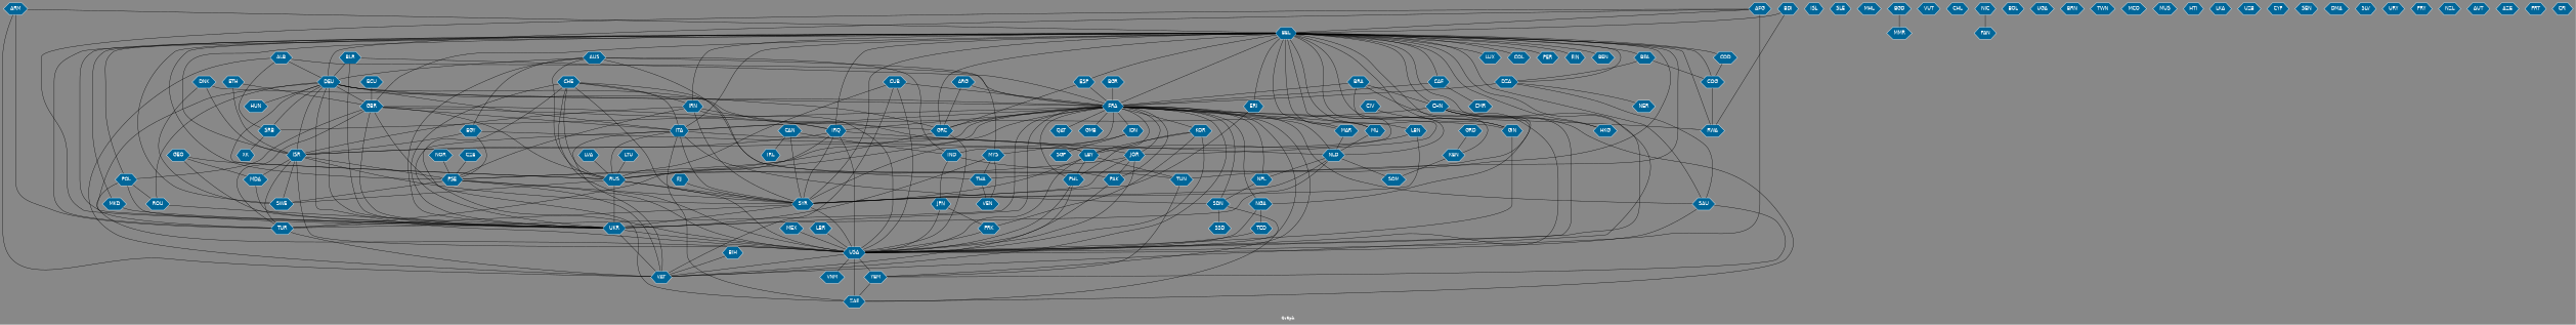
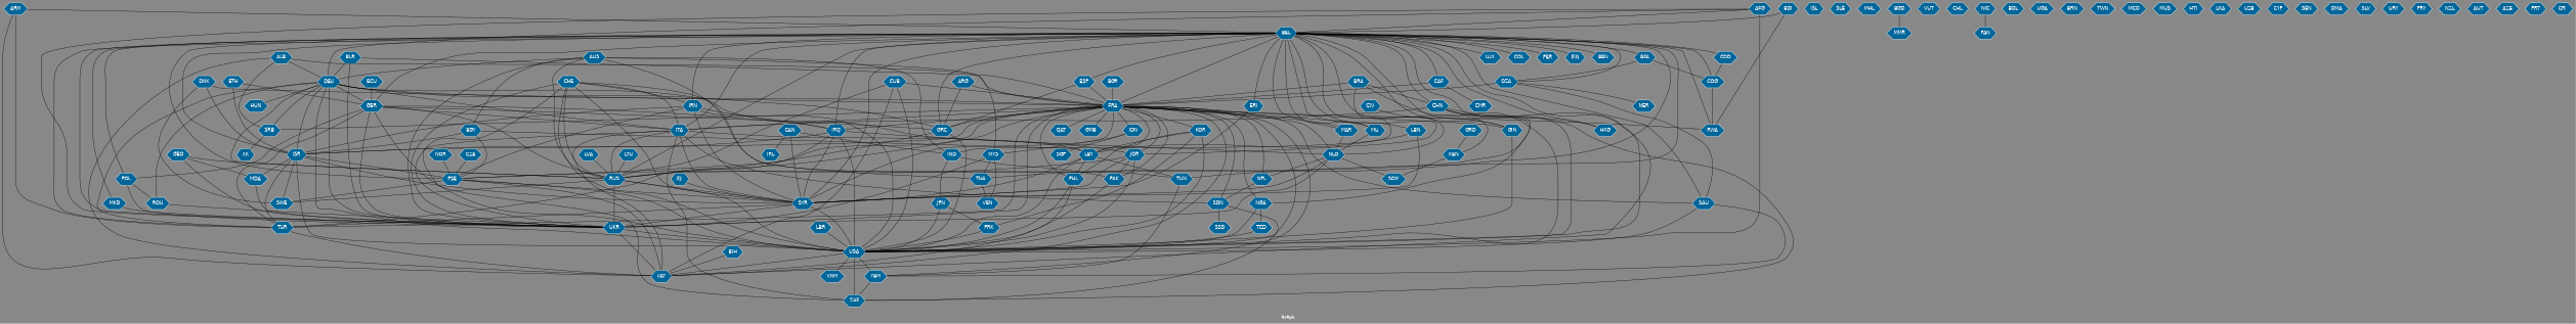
  graph {
    bgcolor="#888888"
    fontcolor=white
    fontsize=12
    label="Graph"
    node [color=white fillcolor="#006699" fontcolor=white fontname=Helvetica shape=hexagon style=filled]
    edge [arrowhead=open color=black fontcolor=white fontname=Courier fontsize=12 weight=1]
    n1 [label=BRA]
    n2 [label=FRA]
    n3 [label=CHN]
    n4 [label=USA]
    n5 [label=IND]
    n6 [label=RUS]
    n7 [label=UKR]
    n8 [label=ITA]
    n9 [label=TUR]
    n10 [label=GRC]
    n11 [label=IRQ]
    n12 [label=YEM]
    n13 [label=ISR]
    n14 [label=NLD]
    n15 [label=PSE]
    n16 [label=SYR]
    n17 [label=VAT]
    n18 [label=MAR]
    n19 [label=MLI]
    n20 [label=NGA]
    n21 [label=NPL]
    n22 [label=GIN]
    n23 [label=JOR]
    n24 [label=RWA]
    n25 [label=SAU]
    n26 [label=LBY]
    n27 [label=PHL]
    n28 [label=SDN]
    n29 [label=KOR]
    n30 [label=PAK]
    n31 [label=IDN]
    n32 [label=SRB]
    n33 [label=QAT]
    n34 [label=GMB]
    n35 [label=HKG]
    n36 [label=ZAF]
    n37 [label=VNM]
    n38 [label=JPN]
    n39 [label=GBR]
    n40 [label=POL]
    n41 [label=SWE]
    n42 [label=ROU]
    n43 [label=TUN]
    n44 [label=BEL]
    n45 [label=COG]
    n46 [label=LBN]
    n47 [label=ESP]
    n48 [label=COD]
    n49 [label=THA]
    n50 [label=IRN]
    n51 [label=KEN]
    n52 [label=LUX]
    n53 [label=CAF]
    n54 [label=BFA]
    n55 [label=DZA]
    n56 [label=COL]
    n57 [label=PER]
    n58 [label=MKD]
    n59 [label=ERI]
    n60 [label=FIN]
    n61 [label=BEN]
    n62 [label=MDA]
    n63 [label=SOM]
    n64 [label=TCD]
    n65 [label=VEN]
    n66 [label=CMR]
    n67 [label=NER]
    n68 [label=SSD]
    n69 [label=PRK]
    n70 [label=MYS]
    n71 [label=SGP]
    n72 [label=XK]
    n73 [label=CHE]
    n74 [label=ARM]
    n75 [label=ARG]
    n76 [label=BDI]
    n77 [label=DNK]
    n78 [label=DEU]
    n79 [label=HUN]
    n80 [label=BLR]
    n81 [label=ISL]
    n82 [label=AUS]
    n83 [label=EGY]
    n84 [label=SLE]
    n85 [label=CAN]
    n86 [label=IRL]
    n87 [label=MHL]
    n88 [label=BGD]
    n89 [label=MMR]
    n90 [label=VUT]
    n91 [label=CHL]
    n92 [label=CUB]
    n93 [label=AFG]
-   n94 [label=MEX]
    n95 [label=NOR]
    n96 [label=CIV]
    n97 [label=LBR]
    n98 [label=ETH]
    n99 [label=PAN]
    n100 [label=NIC]
    n101 [label=BOL]
    n102 [label=ECU]
    n103 [label=GRD]
    n104 [label=UGA]
    n105 [label=BRN]
    n106 [label=LVA]
    n107 [label=TWN]
    n108 [label=MCO]
    n109 [label=GEO]
    n110 [label=CZE]
    n111 [label=ALB]
    n112 [label=MUS]
    n113 [label=HTI]
    n114 [label=LKA]
    n115 [label=UZB]
    n116 [label=CYP]
    n117 [label=BIH]
    n118 [label=SEN]
    n119 [label=DMA]
    n120 [label=FJI]
    n121 [label=SLV]
    n122 [label=URY]
    n123 [label=PRY]
    n124 [label=NZL]
    n125 [label=LTU]
    n126 [label=AUT]
    n127 [label=AZE]
    n128 [label=BGR]
    n129 [label=PRT]
    n130 [label=CRI]
    n1 -- n2 [weight=2]
    n1 -- n3
    n1 -- n4
    n1 -- n5
    n2 -- n4 [weight=23]
    n2 -- n6 [weight=7]
    n2 -- n7 [weight=12]
    n2 -- n8 [weight=3]
    n2 -- n9
    n2 -- n10 [weight=4]
    n2 -- n11 [weight=4]
    n2 -- n12
    n2 -- n13 [weight=5]
    n2 -- n14
    n2 -- n15 [weight=2]
    n2 -- n16 [weight=8]
    n2 -- n17 [weight=3]
    n2 -- n18
    n2 -- n19
    n2 -- n20 [weight=2]
    n2 -- n21
    n2 -- n22
    n2 -- n23 [weight=2]
    n2 -- n24 [weight=3]
    n2 -- n25 [weight=2]
    n2 -- n26 [weight=2]
    n2 -- n27
    n2 -- n28
    n2 -- n29
    n2 -- n30
    n2 -- n31
    n2 -- n32
    n2 -- n33
    n2 -- n34
    n3 -- n4 [weight=4]
    n3 -- n6 [weight=4]
    n3 -- n8
    n3 -- n35 [weight=3]
    n3 -- n36 [weight=2]
    n4 -- n12 [weight=4]
    n4 -- n17
    n4 -- n36 [weight=3]
    n4 -- n37
    n5 -- n30
    n5 -- n38 [weight=2]
    n6 -- n4 [weight=61]
    n6 -- n7 [weight=304]
    n6 -- n16
    n6 -- n41
    n7 -- n4 [weight=47]
    n7 -- n17 [weight=2]
    n8 -- n6
    n8 -- n7
    n8 -- n16 [weight=4]
    n8 -- n17 [weight=3]
    n8 -- n26
    n8 -- n28
    n8 -- n36 [weight=3]
    n9 -- n17 [weight=6]
    n10 -- n4 [weight=3]
    n10 -- n6 [weight=2]
    n11 -- n4 [weight=45]
    n11 -- n9 [weight=5]
    n11 -- n13
    n11 -- n16 [weight=11]
    n11 -- n23
    n12 -- n36 [weight=2]
    n13 -- n4 [weight=14]
    n13 -- n9 [weight=2]
    n13 -- n15 [weight=168]
    n13 -- n16
    n13 -- n41
    n13 -- n62
    n14 -- n7 [weight=6]
    n14 -- n16 [weight=2]
    n14 -- n21
    n14 -- n63
    n15 -- n4 [weight=7]
    n15 -- n16
    n15 -- n17 [weight=2]
    n15 -- n41 [weight=5]
    n16 -- n4 [weight=17]
    n16 -- n7
    n16 -- n9 [weight=15]
    n18 -- n14
    n19 -- n14
    n20 -- n4 [weight=3]
    n20 -- n64 [weight=2]
    n21 -- n28
    n22 -- n4 [weight=2]
    n23 -- n4 [weight=2]
    n23 -- n15
    n23 -- n16
    n23 -- n30
    n25 -- n4 [weight=3]
    n25 -- n12 [weight=3]
    n26 -- n4 [weight=2]
    n26 -- n16 [weight=2]
    n26 -- n27
    n26 -- n43 [weight=2]
    n27 -- n4
    n27 -- n17
    n28 -- n36 [weight=2]
    n28 -- n68 [weight=6]
    n29 -- n4 [weight=2]
    n29 -- n26
    n29 -- n27
    n29 -- n69
    n30 -- n4
    n31 -- n70 [weight=4]
    n31 -- n71
    n32 -- n72
    n38 -- n4
    n38 -- n69
    n39 -- n4 [weight=8]
    n39 -- n6 [weight=3]
    n39 -- n7 [weight=3]
    n39 -- n8
    n39 -- n9
    n39 -- n10
    n39 -- n11 [weight=2]
    n39 -- n40
-   n40 -- n4
    n40 -- n7 [weight=3]
    n40 -- n42 [weight=2]
    n42 -- n7 [weight=2]
    n43 -- n12
    n44 -- n2 [weight=9]
    n44 -- n3 [weight=9]
    n44 -- n4 [weight=25]
-   n44 -- n41 [weight=7]
+   n44 -- n6 [weight=7]
    n44 -- n7 [weight=13]
    n44 -- n8 [weight=6]
    n44 -- n9 [weight=4]
    n44 -- n10 [weight=6]
    n44 -- n11 [weight=17]
    n44 -- n13 [weight=7]
    n44 -- n14 [weight=7]
    n44 -- n15 [weight=11]
    n44 -- n16 [weight=12]
    n44 -- n17
    n44 -- n18 [weight=4]
    n44 -- n19 [weight=8]
    n44 -- n20
    n44 -- n22 [weight=3]
    n44 -- n23
    n44 -- n24 [weight=3]
    n44 -- n25 [weight=3]
    n44 -- n35
    n44 -- n39 [weight=3]
    n44 -- n40
    n44 -- n43 [weight=24]
    n44 -- n45 [weight=6]
    n44 -- n46 [weight=3]
    n44 -- n47 [weight=2]
    n44 -- n48 [weight=2]
    n44 -- n49 [weight=2]
    n44 -- n50
    n44 -- n51
    n44 -- n52 [weight=3]
    n44 -- n53
    n44 -- n54
    n44 -- n55 [weight=5]
    n44 -- n56 [weight=2]
    n44 -- n57
    n44 -- n58
    n44 -- n59
    n44 -- n60
    n44 -- n61
    n45 -- n24
    n46 -- n16 [weight=4]
    n46 -- n26
    n47 -- n2 [weight=2]
    n47 -- n10 [weight=3]
    n48 -- n45 [weight=3]
    n49 -- n65
    n50 -- n4 [weight=4]
    n50 -- n11 [weight=3]
    n50 -- n13 [weight=8]
    n50 -- n15
    n50 -- n16 [weight=3]
    n51 -- n63 [weight=2]
    n53 -- n2 [weight=6]
    n53 -- n66
    n54 -- n45
    n54 -- n55
    n55 -- n2 [weight=16]
    n55 -- n25
    n55 -- n67
    n58 -- n7
    n59 -- n16
    n62 -- n7
    n64 -- n4
    n69 -- n4 [weight=15]
    n70 -- n7 [weight=5]
    n70 -- n49
    n70 -- n65
    n73 -- n4
    n73 -- n6 [weight=4]
    n73 -- n7 [weight=10]
    n73 -- n8
    n73 -- n16 [weight=9]
    n73 -- n36 [weight=2]
    n73 -- n43 [weight=2]
    n73 -- n50
    n74 -- n9 [weight=7]
    n74 -- n17 [weight=3]
    n74 -- n44 [weight=4]
    n75 -- n2 [weight=5]
    n75 -- n10
    n76 -- n24 [weight=2]
    n76 -- n44 [weight=4]
    n77 -- n2
    n77 -- n13 [weight=2]
    n77 -- n41
    n78 -- n2 [weight=20]
    n78 -- n4 [weight=16]
    n78 -- n6 [weight=25]
    n78 -- n7 [weight=30]
    n78 -- n8
    n78 -- n9
    n78 -- n10 [weight=14]
    n78 -- n13
    n78 -- n14
    n78 -- n32 [weight=2]
    n78 -- n39 [weight=7]
    n78 -- n42 [weight=2]
    n78 -- n79
    n80 -- n2
    n80 -- n7 [weight=5]
    n80 -- n78
    n82 -- n5 [weight=2]
    n82 -- n6 [weight=2]
    n82 -- n7
    n82 -- n49
    n82 -- n70 [weight=2]
    n82 -- n78
    n82 -- n83
    n83 -- n13 [weight=4]
    n83 -- n15 [weight=5]
    n83 -- n26 [weight=9]
    n85 -- n5
    n85 -- n16
    n85 -- n86
    n88 -- n89
    n92 -- n2 [weight=3]
    n92 -- n4 [weight=21]
    n92 -- n6
    n92 -- n17
    n93 -- n4 [weight=13]
    n93 -- n7
    n93 -- n44 [weight=2]
    n93 -- n78
-   n94 -- n4
    n95 -- n15
    n96 -- n22
    n97 -- n4
    n98 -- n13
    n98 -- n39
    n100 -- n99
    n102 -- n39 [weight=3]
    n103 -- n51
    n106 -- n6
    n109 -- n6
    n109 -- n7 [weight=2]
    n109 -- n62
    n110 -- n15
    n111 -- n2
    n111 -- n17
    n111 -- n32
    n111 -- n78
    n117 -- n17
    n120 -- n16
    n125 -- n6
    n128 -- n2 [weight=2]
  }
